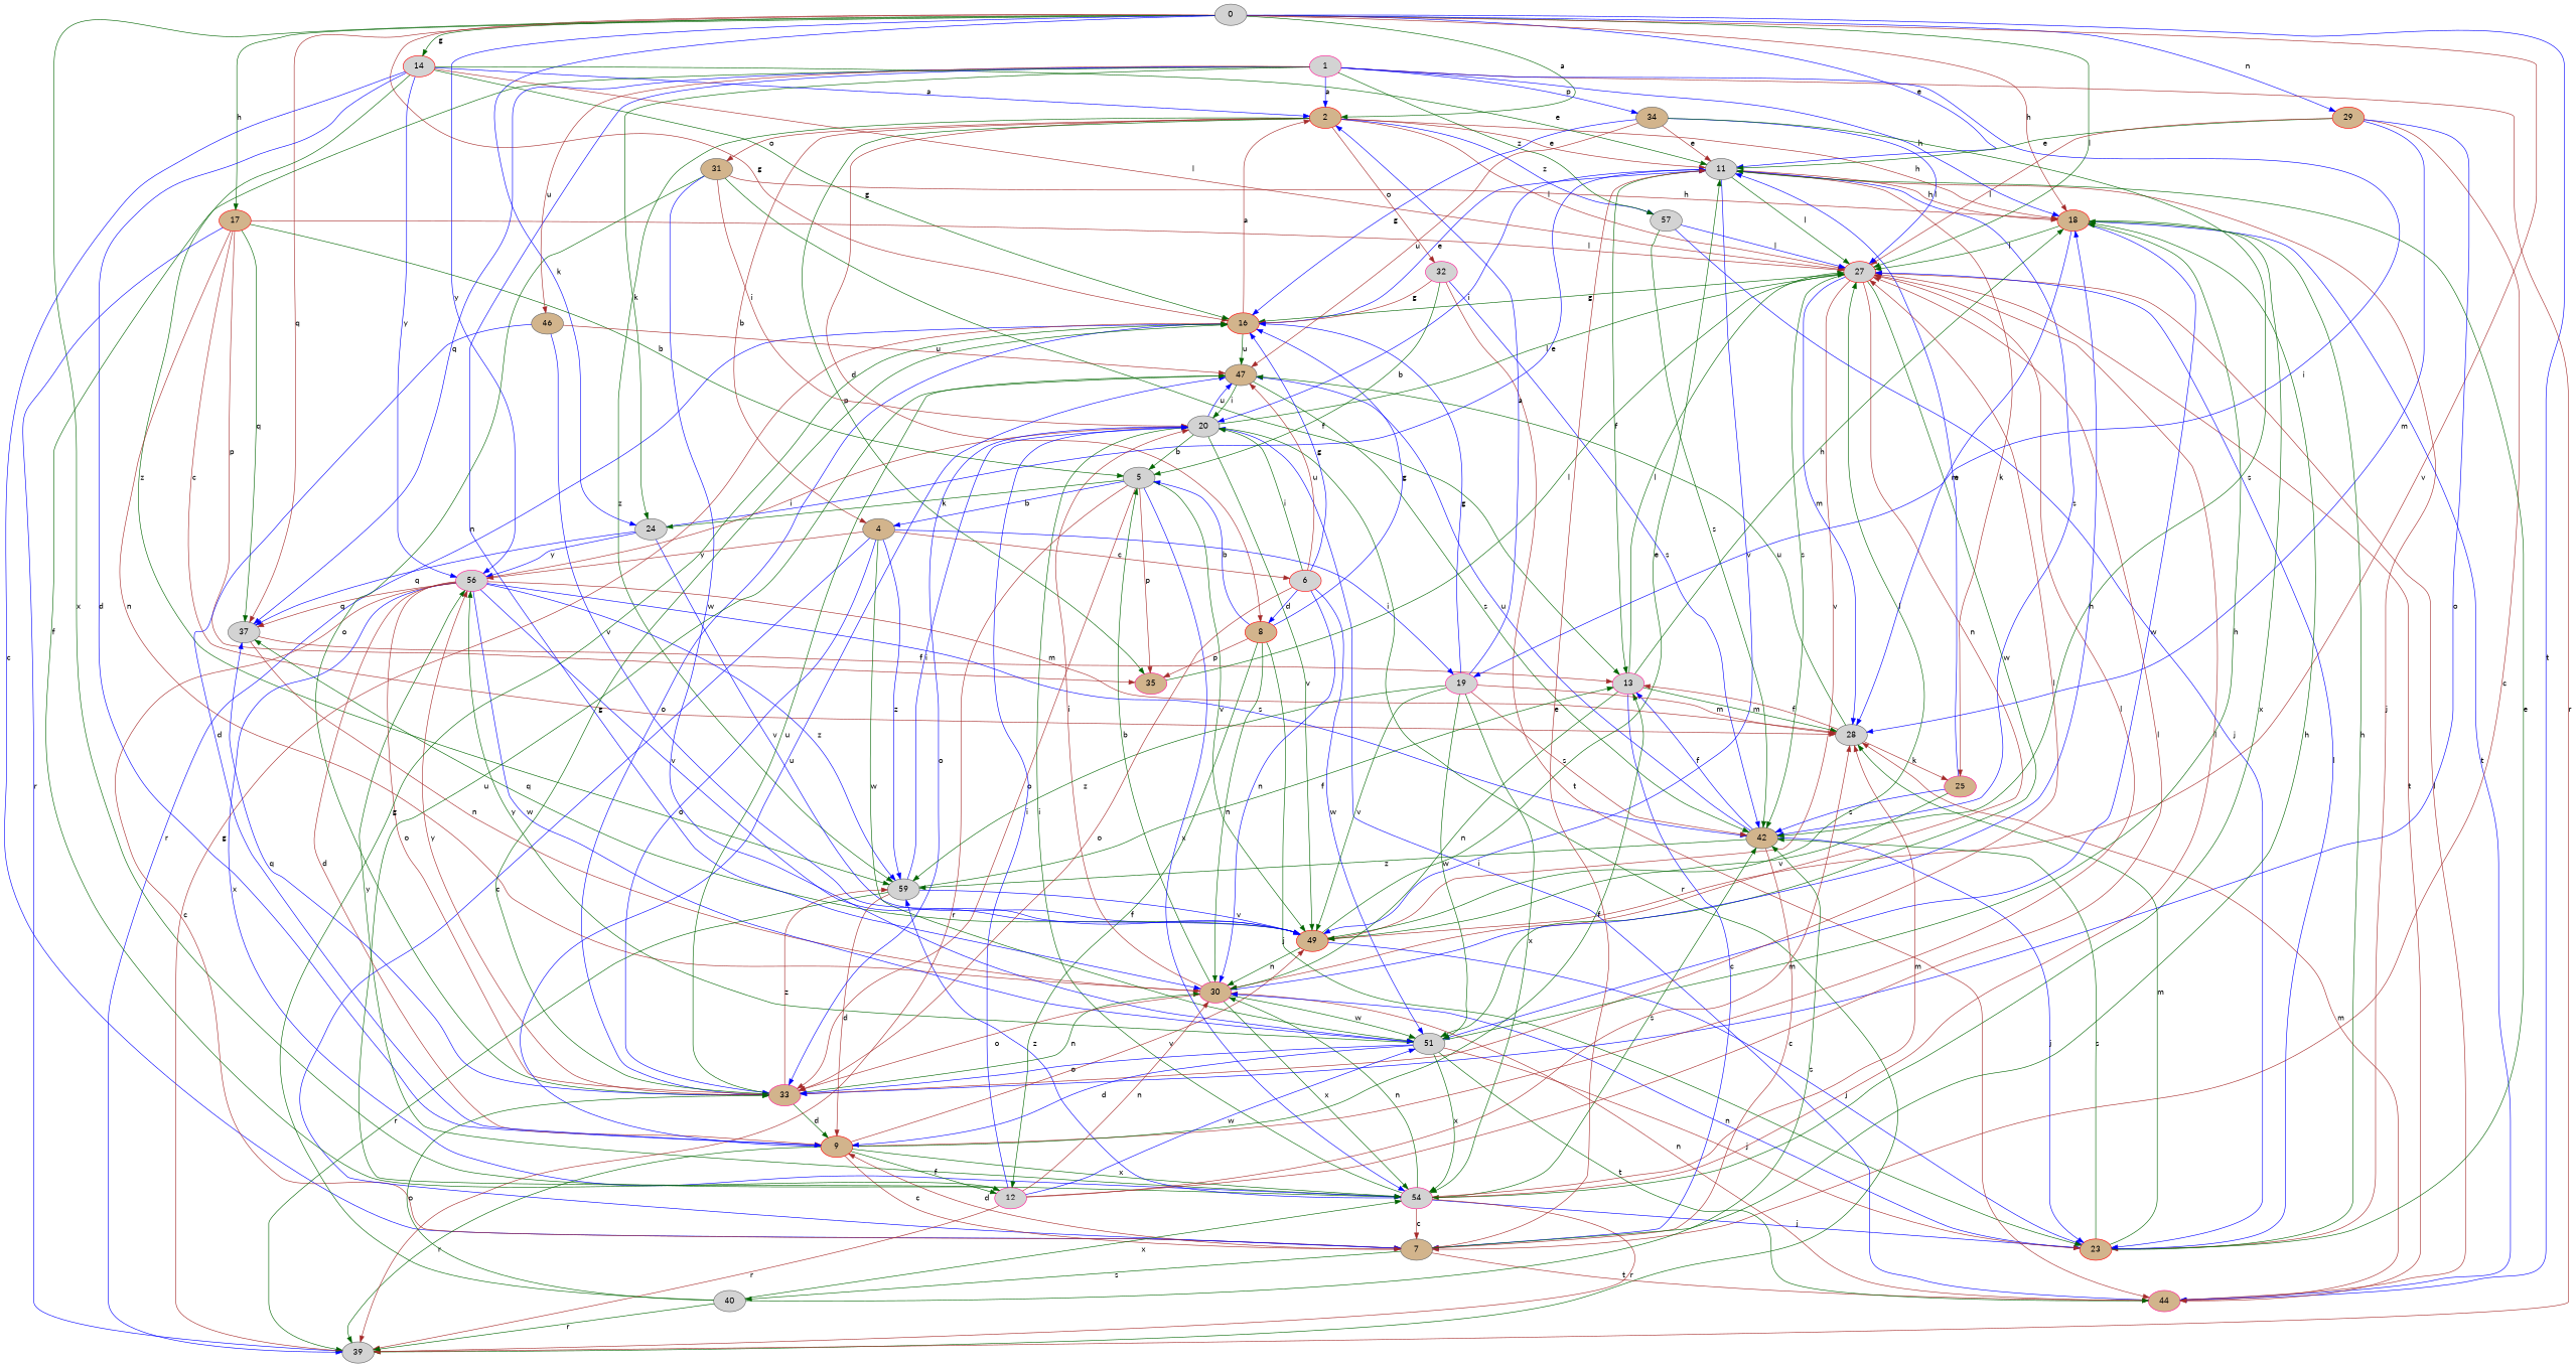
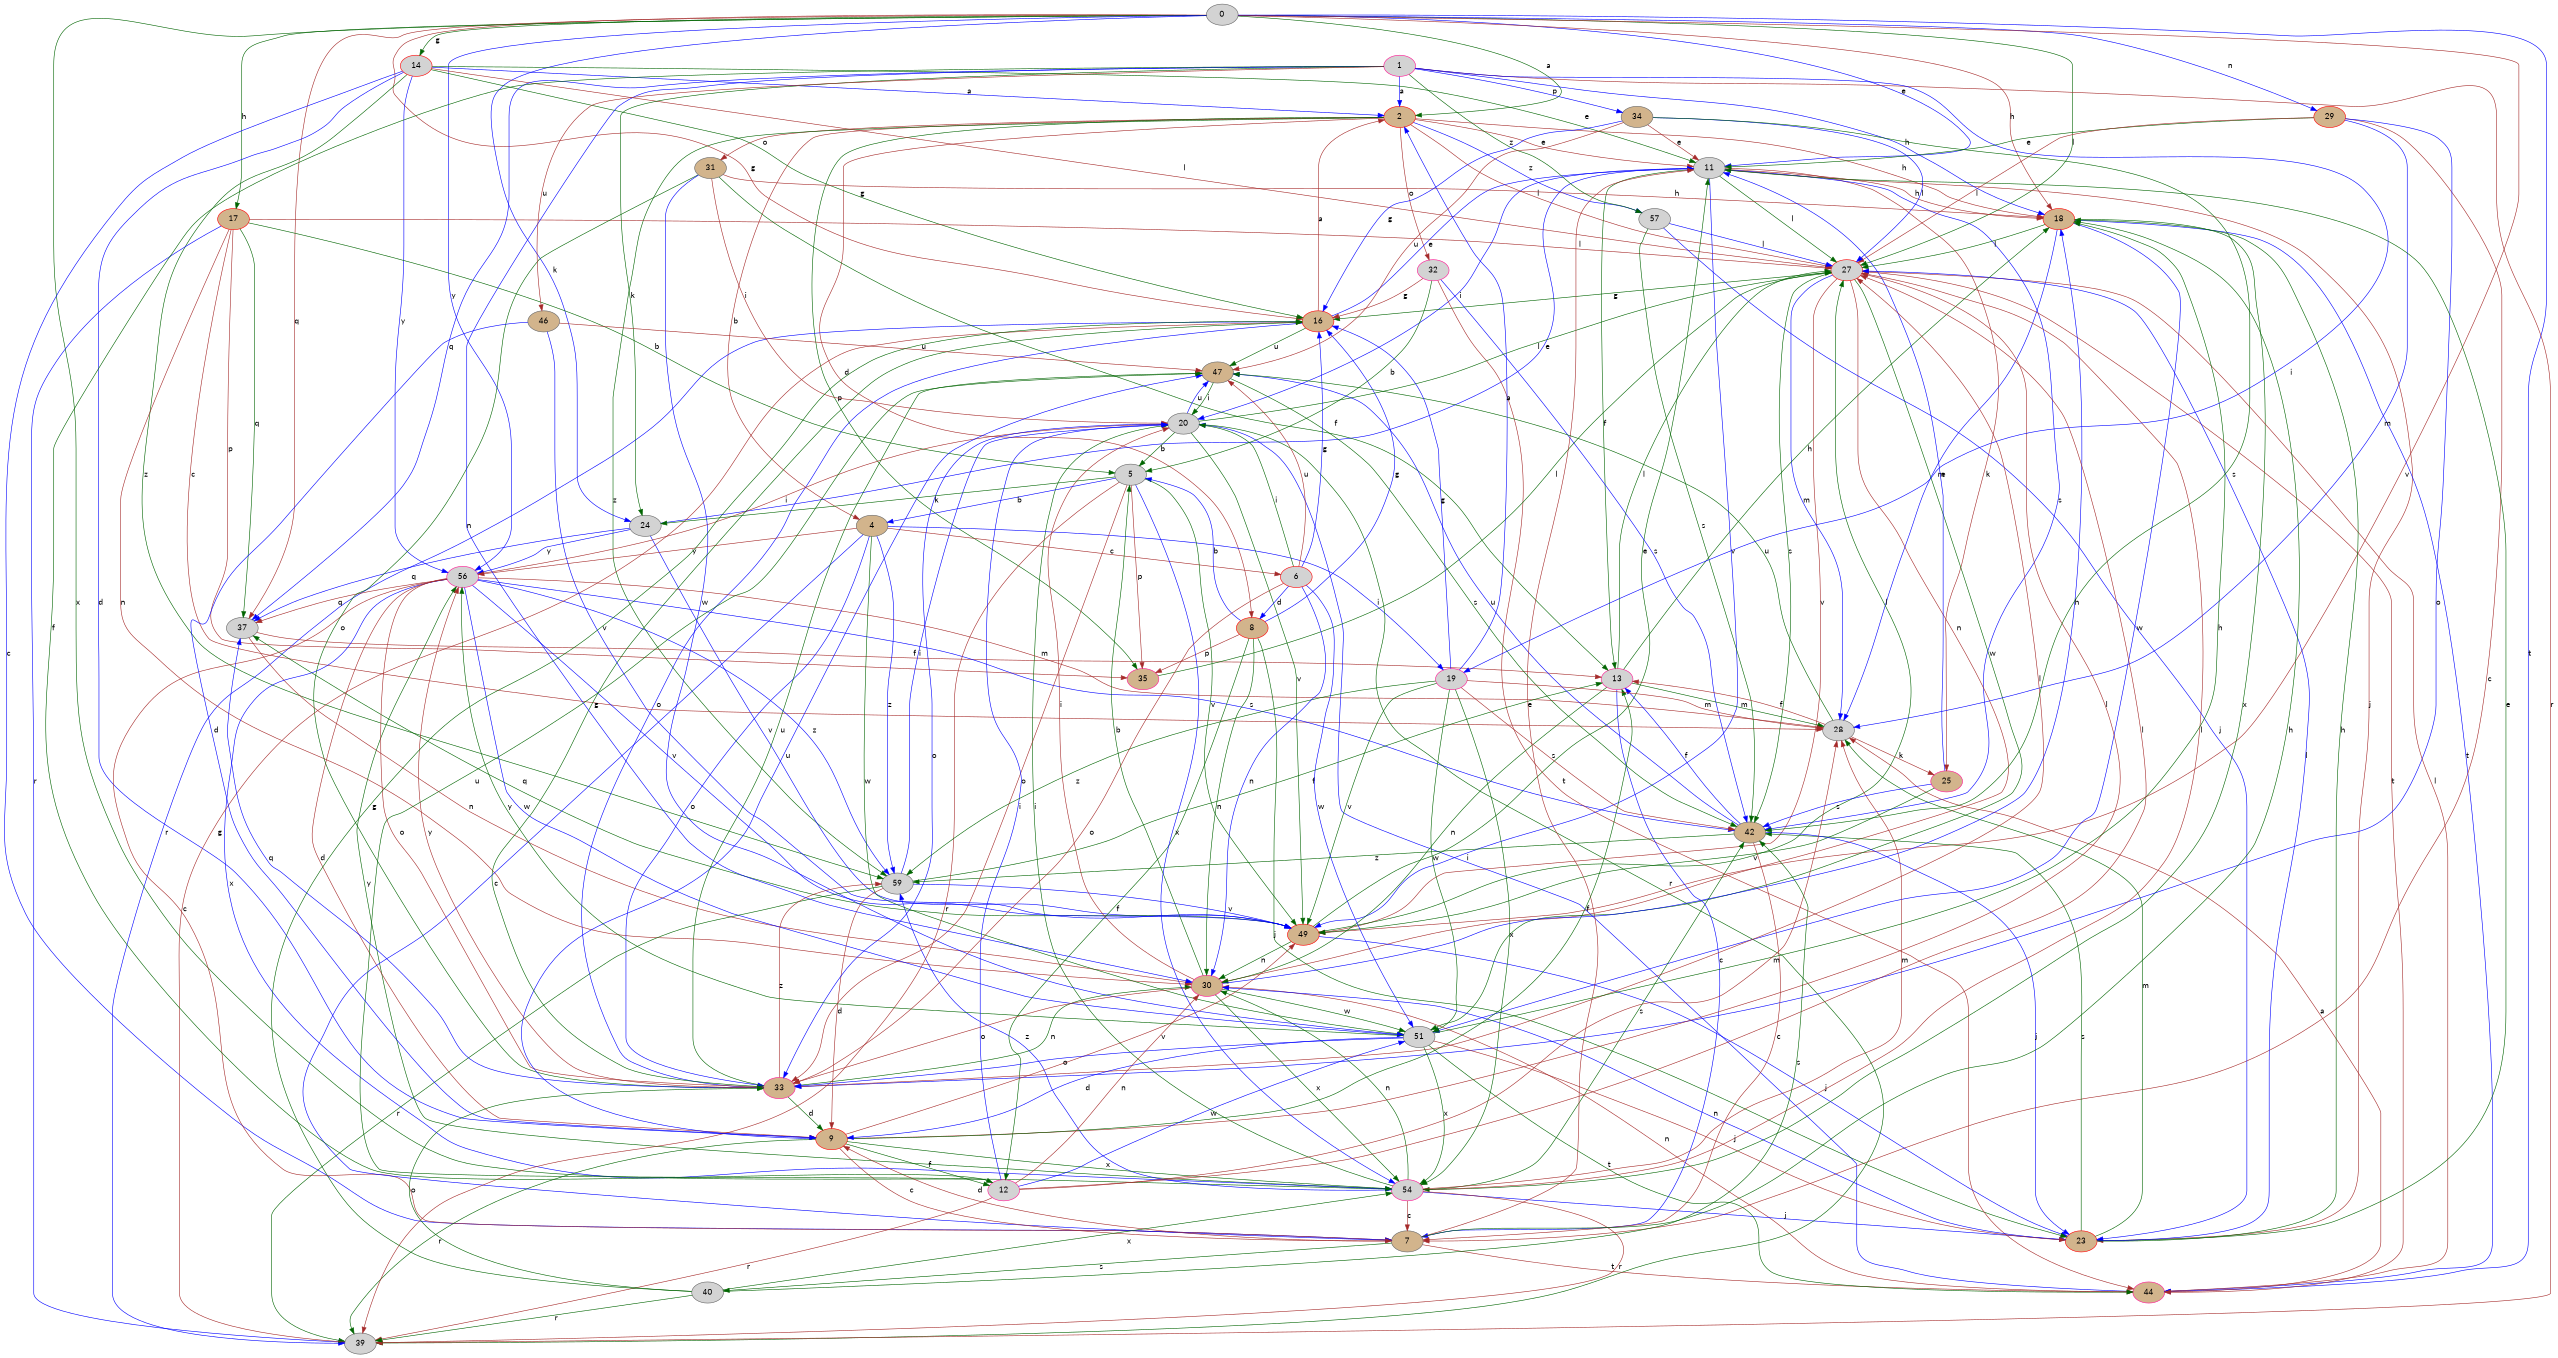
  strict digraph {
    fontname=Lato
    node [color=gray40 fillcolor=lightgrey fontname=Lato style=filled]
    edge [color=darkgreen fontname=Lato]
    2 [color=red fillcolor=tan]
    0
    11
    14 [color=red]
    16 [color=red fillcolor=tan]
    17 [color=red fillcolor=tan]
    18 [color=red fillcolor=tan]
    24
    27 [color=red]
    29 [color=red fillcolor=tan]
    37
    44 [color=deeppink fillcolor=tan]
    49 [color=red fillcolor=tan]
    54 [color=deeppink]
    56 [color=deeppink]
    57
    4 [fillcolor=tan]
    8 [color=red fillcolor=tan]
    31 [fillcolor=tan]
    32 [color=deeppink]
    35 [color=deeppink fillcolor=tan]
    59
    20
    23 [color=red fillcolor=tan]
    13 [color=deeppink]
    25 [color=deeppink fillcolor=tan]
    42 [fillcolor=tan]
    7 [fillcolor=tan]
    9 [color=red fillcolor=tan]
    39
    33 [color=deeppink fillcolor=tan]
    47 [fillcolor=tan]
    30 [color=deeppink fillcolor=tan]
    5
    28
    51
    1 [color=deeppink]
    12 [color=deeppink]
    19 [color=deeppink]
    34 [fillcolor=tan]
    46 [fillcolor=tan]
    6 [color=red]
    40
    2 -> 11 [color=brown label=e]
    2 -> 18 [color=brown label=h]
    2 -> 27 [color=brown label=l]
    2 -> 57 [color=blue label=z]
    2 -> 4 [color=brown label=b]
    2 -> 8 [color=brown label=d]
    2 -> 31 [color=brown label=o]
    2 -> 32 [color=brown label=o]
    2 -> 35 [label=p]
    2 -> 59 [label=z]
    0 -> 2 [label=a]
    0 -> 11 [color=blue label=e]
    0 -> 14 [label=g]
    0 -> 16 [color=brown label=g]
    0 -> 17 [label=h]
    0 -> 18 [color=brown label=h]
    0 -> 24 [color=blue label=k]
    0 -> 27 [label=l]
    0 -> 29 [color=blue label=n]
    0 -> 37 [color=brown label=q]
    0 -> 44 [color=blue label=t]
    0 -> 49 [color=brown label=v]
    0 -> 54 [label=x]
    0 -> 56 [color=blue label=y]
    11 -> 18 [color=brown label=h]
    11 -> 27 [label=l]
    11 -> 49 [color=blue label=v]
    11 -> 20 [color=blue label=i]
    11 -> 23 [color=brown label=j]
    11 -> 13 [label=f]
    11 -> 25 [color=brown label=k]
    11 -> 42 [color=blue label=s]
    14 -> 2 [color=blue label=a]
    14 -> 11 [label=e]
    14 -> 16 [label=g]
    14 -> 27 [color=brown label=l]
    14 -> 56 [color=blue label=y]
    14 -> 59 [label=z]
    14 -> 7 [color=blue label=c]
    14 -> 9 [color=blue label=d]
    16 -> 2 [color=brown label=a]
    16 -> 11 [color=blue label=e]
    16 -> 39 [color=blue label=r]
    16 -> 33 [color=blue label=o]
    16 -> 47 [label=u]
    17 -> 27 [color=brown label=l]
    17 -> 37 [label=q]
    17 -> 35 [color=brown label=p]
    17 -> 39 [color=blue label=r]
    17 -> 30 [color=brown label=n]
    17 -> 5 [label=b]
    17 -> 28 [color=brown label=c]
    18 -> 27 [label=l]
    18 -> 44 [color=blue label=t]
    18 -> 54 [label=x]
    18 -> 28 [color=blue label=m]
    18 -> 51 [color=blue label=w]
    24 -> 11 [color=blue label=e]
    24 -> 37 [color=blue label=q]
    24 -> 49 [color=blue label=v]
    24 -> 56 [color=blue label=y]
    27 -> 16 [label=g]
    27 -> 44 [color=brown label=t]
    27 -> 49 [color=brown label=v]
    27 -> 42 [label=s]
    27 -> 30 [color=brown label=n]
    27 -> 28 [color=blue label=m]
    27 -> 51 [label=w]
    29 -> 11 [label=e]
    29 -> 27 [color=brown label=l]
    29 -> 7 [color=brown label=c]
    29 -> 33 [color=blue label=o]
    29 -> 28 [color=blue label=m]
    37 -> 13 [color=brown label=f]
    37 -> 30 [color=brown label=n]
    44 -> 27 [color=brown label=l]
    44 -> 20 [color=blue label=i]
    44 -> 30 [color=brown label=n]
-   44 -> 28 [color=brown label=m]
+   44 -> 28 [color=brown label=a]
    49 -> 11 [label=e]
    49 -> 27 [label=l]
    49 -> 37 [label=q]
    49 -> 23 [color=blue label=j]
    49 -> 30 [label=n]
    54 -> 27 [color=brown label=l]
    54 -> 56 [label=y]
    54 -> 59 [color=blue label=z]
    54 -> 20 [label=i]
    54 -> 23 [color=blue label=j]
    54 -> 42 [label=s]
    54 -> 7 [color=brown label=c]
    54 -> 39 [color=brown label=r]
    54 -> 30 [label=n]
    54 -> 28 [color=brown label=m]
    56 -> 37 [color=brown label=q]
    56 -> 49 [color=blue label=v]
    56 -> 54 [color=blue label=x]
    56 -> 59 [color=blue label=z]
    56 -> 20 [color=brown label=i]
    56 -> 42 [color=blue label=s]
    56 -> 7 [color=brown label=c]
    56 -> 9 [color=brown label=d]
    56 -> 33 [color=brown label=o]
    56 -> 28 [color=brown label=m]
    56 -> 51 [color=blue label=w]
    57 -> 27 [color=blue label=l]
    57 -> 23 [color=blue label=j]
    57 -> 42 [label=s]
    4 -> 56 [color=brown label=y]
    4 -> 59 [color=blue label=z]
    4 -> 7 [color=blue label=c]
    4 -> 33 [color=blue label=o]
    4 -> 51 [label=w]
    4 -> 19 [color=blue label=i]
    4 -> 6 [color=brown label=c]
    8 -> 16 [color=blue label=g]
    8 -> 35 [color=brown label=p]
    8 -> 23 [label=j]
    8 -> 30 [label=n]
    8 -> 5 [color=blue label=b]
    8 -> 12 [label=f]
    31 -> 18 [color=brown label=h]
    31 -> 20 [color=brown label=i]
    31 -> 13 [label=f]
    31 -> 33 [label=o]
    31 -> 51 [color=blue label=w]
    32 -> 16 [color=brown label=g]
    32 -> 44 [color=brown label=t]
    32 -> 42 [color=blue label=s]
    32 -> 5 [label=b]
    35 -> 27 [label=l]
    59 -> 49 [color=blue label=v]
    59 -> 20 [color=blue label=i]
    59 -> 13 [label=f]
    59 -> 9 [color=brown label=d]
    59 -> 39 [label=r]
    20 -> 27 [label=l]
    20 -> 49 [label=v]
    20 -> 39 [label=r]
    20 -> 33 [color=blue label=o]
    20 -> 47 [color=blue label=u]
    20 -> 5 [label=b]
    23 -> 11 [label=e]
    23 -> 18 [label=h]
    23 -> 27 [color=blue label=l]
    23 -> 42 [label=s]
    23 -> 30 [color=blue label=n]
    23 -> 28 [label=m]
    13 -> 18 [label=h]
    13 -> 27 [label=l]
    13 -> 7 [color=blue label=c]
    13 -> 30 [label=n]
    13 -> 28 [label=m]
    25 -> 11 [color=blue label=e]
    25 -> 49 [label=v]
    25 -> 42 [color=blue label=s]
    42 -> 59 [label=z]
    42 -> 23 [color=blue label=j]
    42 -> 13 [color=blue label=f]
    42 -> 7 [color=brown label=c]
    42 -> 47 [color=blue label=u]
    7 -> 11 [color=brown label=e]
    7 -> 18 [label=h]
    7 -> 44 [color=brown label=t]
    7 -> 9 [color=brown label=d]
    7 -> 40 [label=s]
    9 -> 27 [color=brown label=l]
    9 -> 49 [color=brown label=v]
    9 -> 54 [label=x]
    9 -> 13 [label=f]
    9 -> 7 [color=brown label=c]
    9 -> 39 [label=r]
    9 -> 47 [color=blue label=u]
    9 -> 12 [label=f]
    39 -> 16 [color=brown label=g]
    33 -> 16 [label=g]
    33 -> 27 [color=brown label=l]
    33 -> 37 [color=blue label=q]
    33 -> 56 [color=brown label=y]
    33 -> 59 [color=brown label=z]
    33 -> 9 [label=d]
    33 -> 47 [label=u]
    33 -> 30 [label=n]
    47 -> 20 [label=i]
    47 -> 42 [label=s]
    30 -> 18 [color=blue label=h]
    30 -> 54 [label=x]
    30 -> 20 [color=brown label=i]
    30 -> 33 [color=brown label=o]
    30 -> 5 [label=b]
    30 -> 51 [label=w]
    5 -> 24 [label=k]
    5 -> 49 [label=v]
    5 -> 54 [color=blue label=x]
    5 -> 4 [color=blue label=b]
    5 -> 35 [color=brown label=p]
    5 -> 39 [color=brown label=r]
    5 -> 33 [color=brown label=o]
    28 -> 13 [color=brown label=f]
    28 -> 25 [color=brown label=k]
    28 -> 47 [label=u]
    51 -> 18 [label=h]
    51 -> 44 [label=t]
    51 -> 54 [label=x]
    51 -> 56 [label=y]
    51 -> 23 [color=brown label=j]
    51 -> 9 [color=blue label=d]
    51 -> 33 [color=blue label=o]
    1 -> 2 [color=blue label=a]
    1 -> 18 [color=blue label=h]
    1 -> 24 [label=k]
    1 -> 37 [color=blue label=q]
    1 -> 57 [label=z]
    1 -> 39 [color=brown label=r]
    1 -> 30 [color=blue label=n]
    1 -> 12 [label=f]
    1 -> 19 [color=blue label=i]
    1 -> 34 [color=blue label=p]
    1 -> 46 [color=brown label=u]
    12 -> 27 [color=brown label=l]
    12 -> 20 [color=blue label=i]
    12 -> 39 [color=brown label=r]
    12 -> 47 [label=u]
    12 -> 30 [color=brown label=n]
    12 -> 28 [color=brown label=m]
    12 -> 51 [color=blue label=w]
    19 -> 2 [color=blue label=a]
    19 -> 16 [color=blue label=g]
    19 -> 49 [label=v]
    19 -> 54 [label=x]
    19 -> 59 [label=z]
    19 -> 42 [color=brown label=s]
    19 -> 28 [color=brown label=m]
    19 -> 51 [label=w]
    34 -> 11 [color=brown label=e]
    34 -> 16 [color=blue label=g]
    34 -> 27 [color=blue label=l]
    34 -> 42 [label=s]
    34 -> 47 [color=brown label=u]
    46 -> 49 [color=blue label=v]
    46 -> 9 [color=blue label=d]
    46 -> 47 [color=brown label=u]
    6 -> 16 [color=blue label=g]
    6 -> 8 [color=blue label=d]
    6 -> 20 [label=i]
    6 -> 33 [color=brown label=o]
    6 -> 47 [color=brown label=u]
    6 -> 30 [color=blue label=n]
    6 -> 51 [color=blue label=w]
    40 -> 16 [label=g]
    40 -> 54 [label=x]
    40 -> 42 [label=s]
    40 -> 39 [label=r]
    40 -> 33 [label=o]
  }
